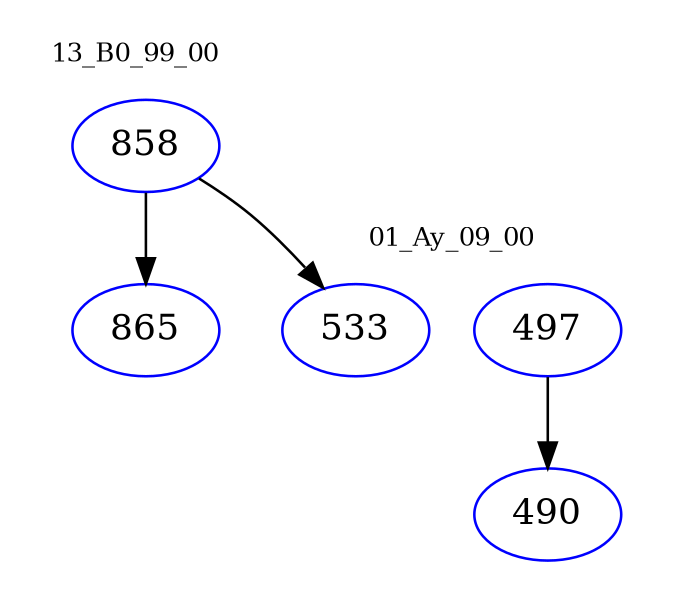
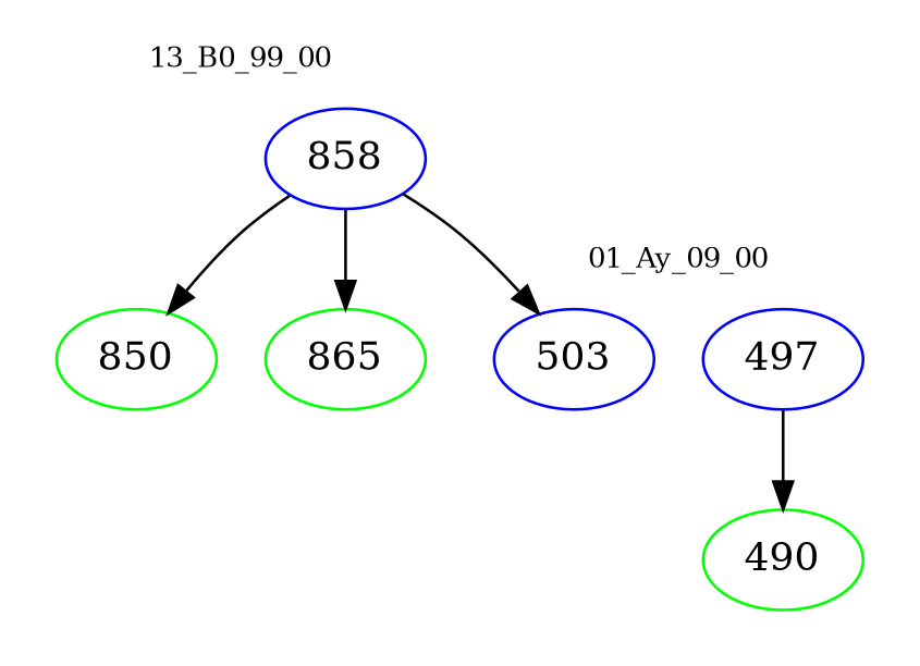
  digraph {
    node [color=blue]
    edge [color=black]
    n1 [label=497]
-   n2 [label=490]
-   n3 [label=533]
+   n2 [color=green label=490]
+   n3 [label=503]
    n4 [label=858]
-   n6 [label=865]
+   n5 [color=green label=850]
+   n6 [color=green label=865]
    subgraph cluster_1 {
      color=white
      fontsize=10
      label="01_Ay_09_00"
      n1
      n2
      n3
    }
    subgraph cluster_2 {
      color=white
      fontsize=10
      label="13_B0_99_00"
      n4
+     n5
      n6
    }
    n1 -> n2
    n4 -> n3
+   n4 -> n5
    n4 -> n6
  }
